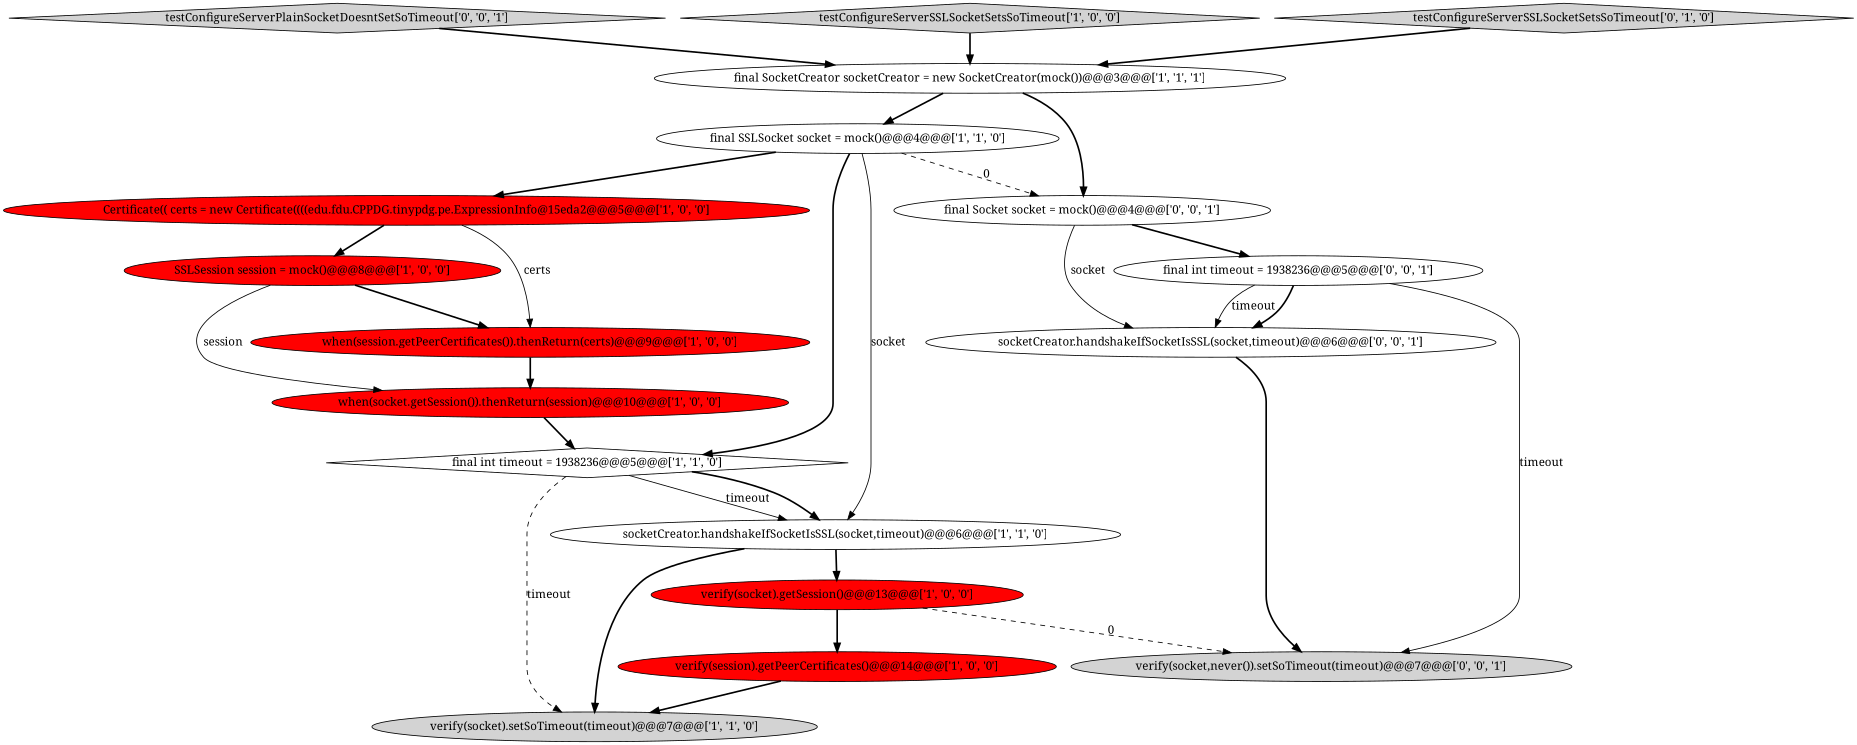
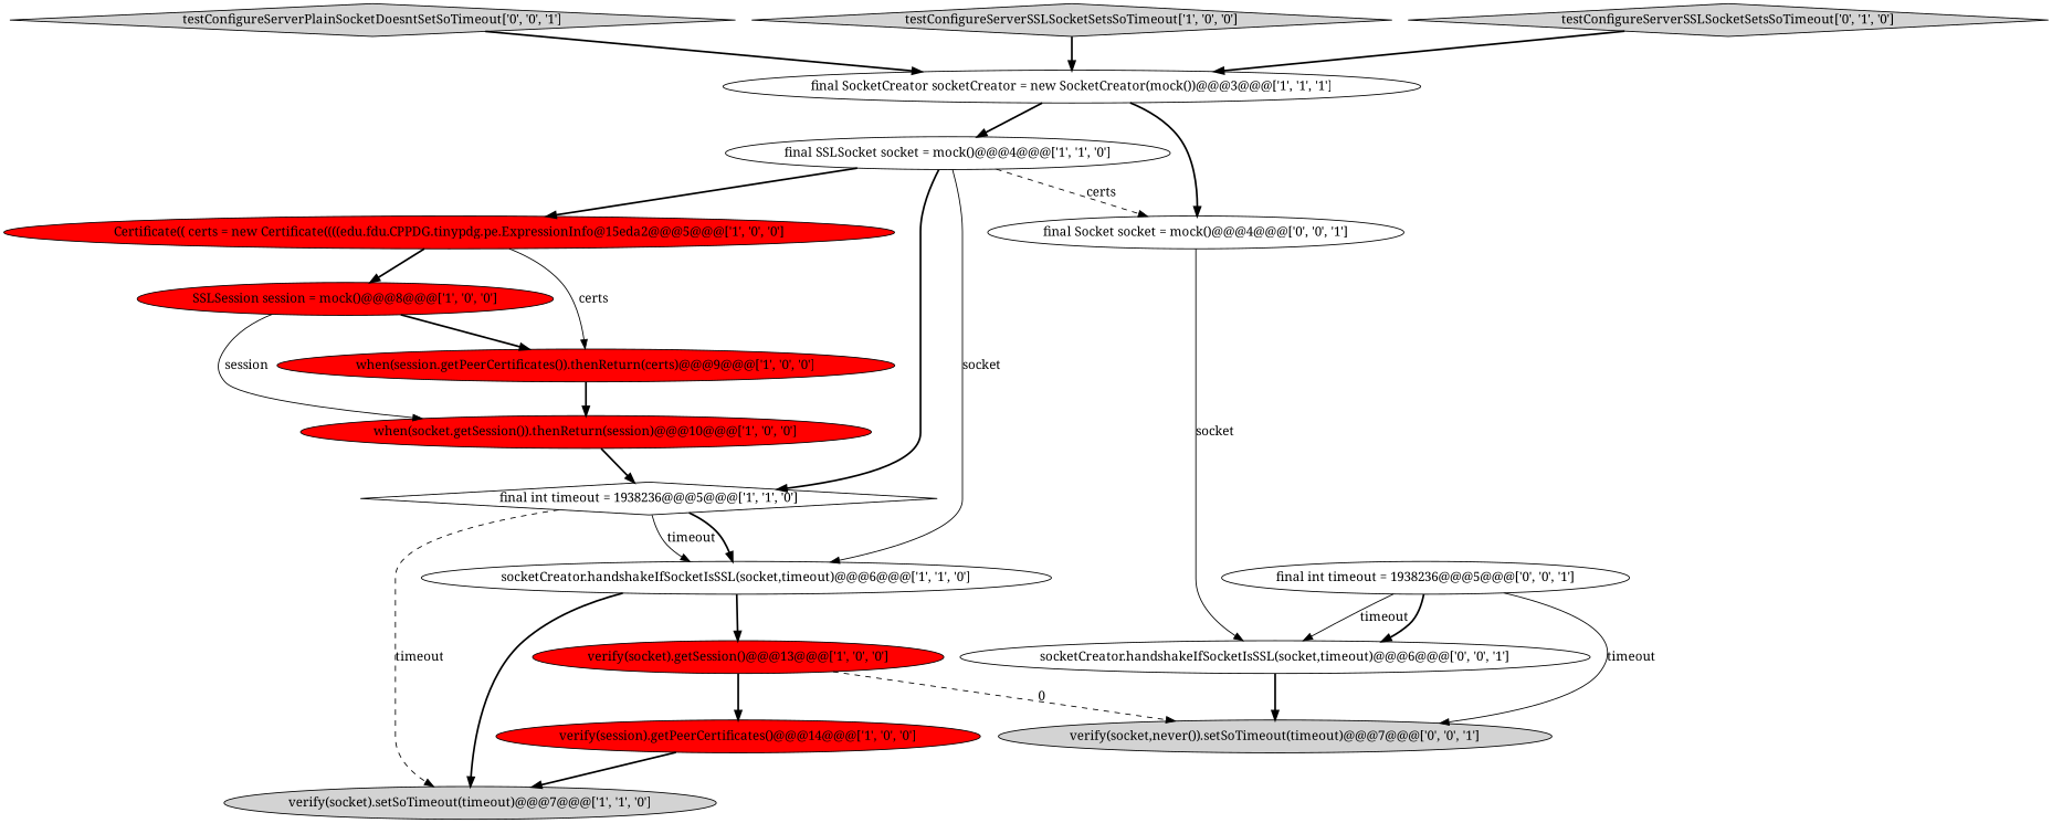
  digraph {
    fontname="Noto Serif"
    node [fillcolor=white fontname="Noto Serif" shape=ellipse style=filled]
    edge [fontname="Noto Serif" style=bold]
    n1 [fillcolor=red label="Certificate(( certs = new Certificate((((edu.fdu.CPPDG.tinypdg.pe.ExpressionInfo@15eda2@@@5@@@['1', '0', '0']"]
    n2 [fillcolor=red label="SSLSession session = mock()@@@8@@@['1', '0', '0']"]
    n3 [fillcolor=red label="when(session.getPeerCertificates()).thenReturn(certs)@@@9@@@['1', '0', '0']"]
    n4 [fillcolor=red label="when(socket.getSession()).thenReturn(session)@@@10@@@['1', '0', '0']"]
    n5 [label="socketCreator.handshakeIfSocketIsSSL(socket,timeout)@@@6@@@['0', '0', '1']"]
    n6 [fillcolor=lightgray label="verify(socket,never()).setSoTimeout(timeout)@@@7@@@['0', '0', '1']"]
    n7 [label="final SocketCreator socketCreator = new SocketCreator(mock())@@@3@@@['1', '1', '1']"]
    n8 [label="final SSLSocket socket = mock()@@@4@@@['1', '1', '0']"]
    n9 [label="final Socket socket = mock()@@@4@@@['0', '0', '1']"]
    n10 [label="final int timeout = 1938236@@@5@@@['1', '1', '0']" shape=diamond]
    n11 [label="socketCreator.handshakeIfSocketIsSSL(socket,timeout)@@@6@@@['1', '1', '0']"]
    n12 [label="final int timeout = 1938236@@@5@@@['0', '0', '1']"]
    n13 [fillcolor=lightgray label="verify(socket).setSoTimeout(timeout)@@@7@@@['1', '1', '0']"]
    n14 [fillcolor=red label="verify(socket).getSession()@@@13@@@['1', '0', '0']"]
    n15 [fillcolor=red label="verify(session).getPeerCertificates()@@@14@@@['1', '0', '0']"]
    n16 [fillcolor=lightgray label="testConfigureServerPlainSocketDoesntSetSoTimeout['0', '0', '1']" shape=diamond]
    n17 [fillcolor=lightgray label="testConfigureServerSSLSocketSetsSoTimeout['1', '0', '0']" shape=diamond]
    n18 [fillcolor=lightgray label="testConfigureServerSSLSocketSetsSoTimeout['0', '1', '0']" shape=diamond]
    n1 -> n2
    n1 -> n3 [label=certs style=solid]
    n2 -> n3
    n2 -> n4 [label=session style=solid]
    n3 -> n4
    n4 -> n10
    n5 -> n6
    n7 -> n8
    n7 -> n9
    n8 -> n1
-   n8 -> n9 [label=0 style=dashed]
+   n8 -> n9 [label=certs style=dashed]
    n8 -> n10
    n8 -> n11 [label=socket style=solid]
    n9 -> n5 [label=socket style=solid]
-   n9 -> n12
    n10 -> n11 [label=timeout style=solid]
    n10 -> n11
    n10 -> n13 [label=timeout style=dashed]
    n11 -> n13
    n11 -> n14
    n12 -> n5 [label=timeout style=solid]
    n12 -> n5
    n12 -> n6 [label=timeout style=solid]
    n14 -> n6 [label=0 style=dashed]
    n14 -> n15
    n15 -> n13
    n16 -> n7
    n17 -> n7
    n18 -> n7
  }
